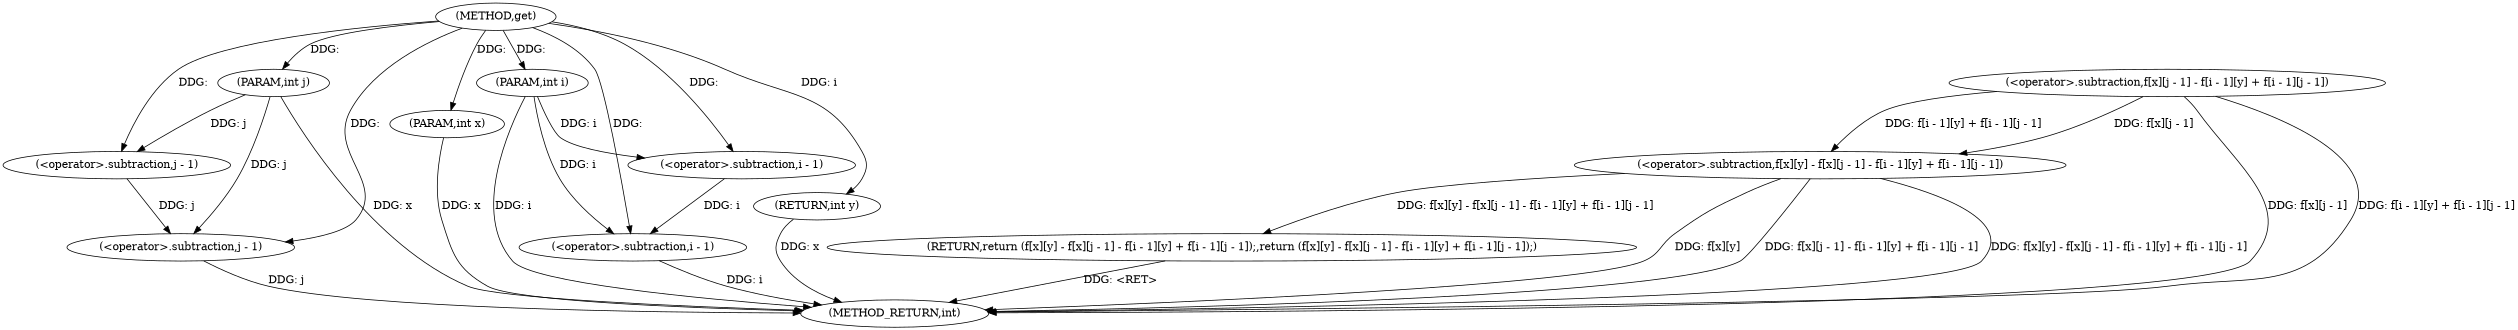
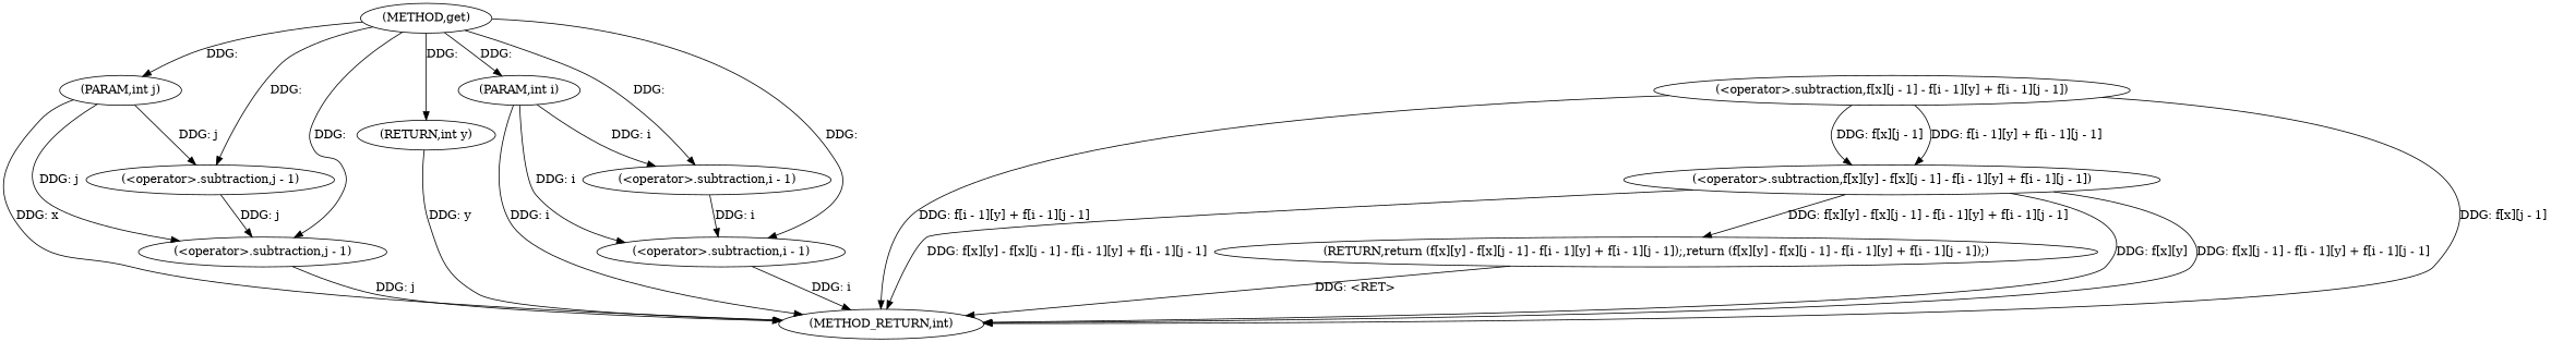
  digraph {
    n1 [label="(METHOD,get)"]
    n2 [label="(PARAM,int i)"]
    n3 [label="(PARAM,int j)"]
-   n4 [label="(PARAM,int x)"]
    n5 [label="(RETURN,int y)"]
    n6 [label="(<operator>.subtraction,j - 1)"]
    n7 [label="(<operator>.subtraction,j - 1)"]
    n8 [label="(<operator>.subtraction,i - 1)"]
    n9 [label="(<operator>.subtraction,i - 1)"]
    n10 [label="(METHOD_RETURN,int)"]
    n11 [label="(RETURN,return (f[x][y] - f[x][j - 1] - f[i - 1][y] + f[i - 1][j - 1]);,return (f[x][y] - f[x][j - 1] - f[i - 1][y] + f[i - 1][j - 1]);)"]
    n12 [label="(<operator>.subtraction,f[x][y] - f[x][j - 1] - f[i - 1][y] + f[i - 1][j - 1])"]
    n13 [label="(<operator>.subtraction,f[x][j - 1] - f[i - 1][y] + f[i - 1][j - 1])"]
    n1 -> n2 [label="DDG: "]
    n1 -> n3 [label="DDG: "]
-   n1 -> n4 [label="DDG: "]
-   n1 -> n5 [label="DDG: i"]
+   n1 -> n5 [label="DDG: "]
    n1 -> n6 [label="DDG: "]
    n1 -> n7 [label="DDG: "]
    n1 -> n8 [label="DDG: "]
    n1 -> n9 [label="DDG: "]
    n2 -> n8 [label="DDG: i"]
    n2 -> n9 [label="DDG: i"]
    n2 -> n10 [label="DDG: i"]
    n3 -> n6 [label="DDG: j"]
    n3 -> n7 [label="DDG: j"]
    n3 -> n10 [label="DDG: x"]
-   n4 -> n10 [label="DDG: x"]
-   n5 -> n10 [label="DDG: x"]
+   n5 -> n10 [label="DDG: y"]
    n6 -> n7 [label="DDG: j"]
    n7 -> n10 [label="DDG: j"]
    n8 -> n9 [label="DDG: i"]
    n9 -> n10 [label="DDG: i"]
    n11 -> n10 [label="DDG: <RET>"]
    n12 -> n10 [label="DDG: f[x][y]"]
    n12 -> n10 [label="DDG: f[x][j - 1] - f[i - 1][y] + f[i - 1][j - 1]"]
    n12 -> n10 [label="DDG: f[x][y] - f[x][j - 1] - f[i - 1][y] + f[i - 1][j - 1]"]
    n12 -> n11 [label="DDG: f[x][y] - f[x][j - 1] - f[i - 1][y] + f[i - 1][j - 1]"]
    n13 -> n10 [label="DDG: f[x][j - 1]"]
    n13 -> n10 [label="DDG: f[i - 1][y] + f[i - 1][j - 1]"]
    n13 -> n12 [label="DDG: f[i - 1][y] + f[i - 1][j - 1]"]
    n13 -> n12 [label="DDG: f[x][j - 1]"]
  }
